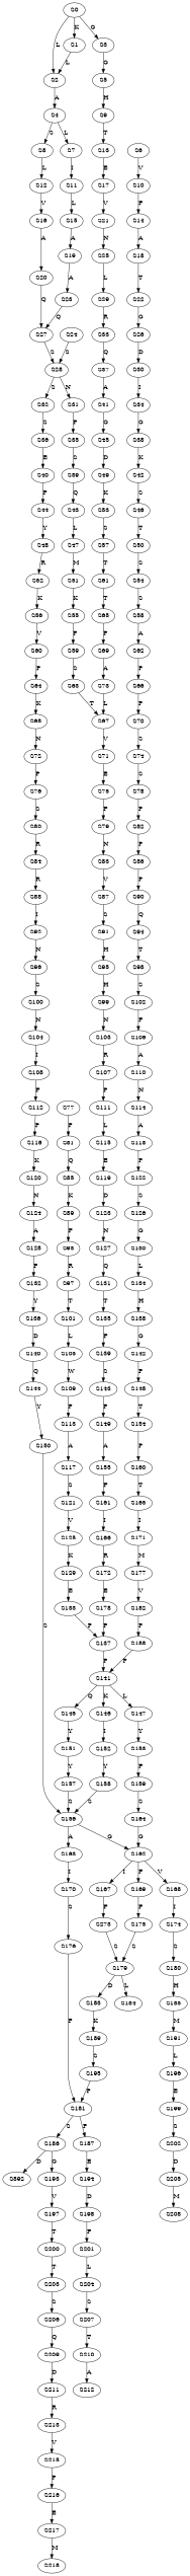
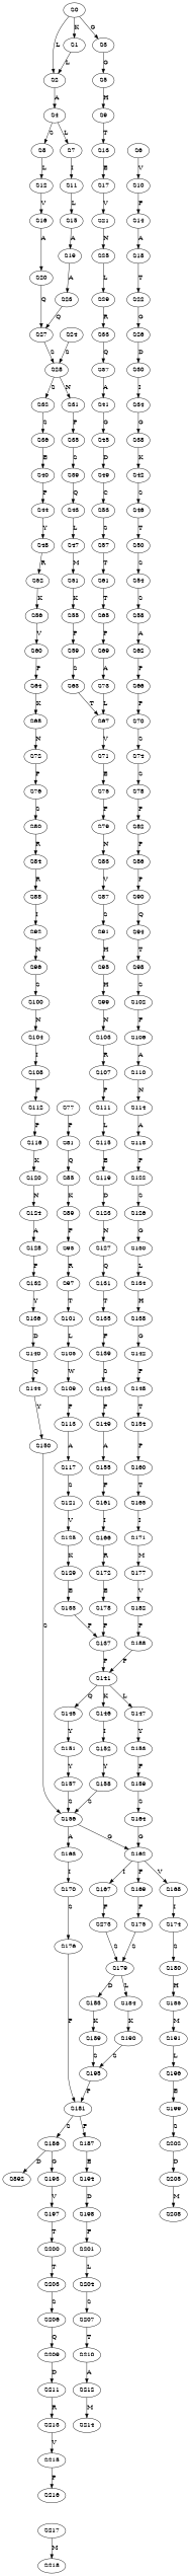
  strict digraph {
    S0
    S1
    S2
    S3
    S4
    S5
    S7
    S8
    S9
    S6
    S10
    S11
    S12
    S13
    S14
    S15
    S16
    S17
    S18
    S19
    S20
    S21
    S22
    S23
    S27
    S25
    S26
    S24
    S28
    S29
    S30
    S31
    S32
    S33
    S34
    S35
    S36
    S37
    S38
    S39
    S40
    S41
    S42
    S43
    S44
    S45
    S46
    S47
    S48
    S49
    S50
    S51
    S52
    S53
    S54
    S55
    S56
    S57
    S58
    S59
    S60
    S61
    S62
    S63
    S64
    S65
    S66
    S67
    S68
    S69
    S70
    S71
    S72
    S73
    S74
    S75
    S76
    S78
    S79
    S80
    S77
    S81
    S82
    S83
    S84
    S85
    S86
    S87
    S88
    S89
    S90
    S91
    S92
    S93
    S94
    S95
    S96
    S97
    S98
    S99
    S100
    S101
    S102
    S103
    S104
    S105
    S106
    S107
    S108
    S109
    S110
    S111
    S112
    S113
    S114
    S115
    S116
    S117
    S118
    S119
    S120
    S121
    S122
    S123
    S124
    S125
    S126
    S127
    S128
    S129
    S130
    S131
    S132
    S133
    S134
    S135
    S136
    S137
    S138
    S139
    S140
    S141
    S142
    S143
    S144
    S145
    S146
    S147
    S148
    S149
    S150
    S151
    S152
    S153
    S154
    S155
    S156
    S157
    S158
    S159
    S160
    S161
    S162
    S163
    S164
    S165
    S166
    S167
    S168
    S169
    S170
    S171
    S172
    n174 [label=S273]
    S174
    S175
    S176
    S177
    S178
    S179
    S180
    S181
    S182
    S183
    S184
    S185
    S186
    S187
    S188
    S189
+   S190
    S191
    n193 [label=S892]
    S193
    S194
    S195
    S196
    S197
    S198
    S199
    S200
    S201
    S202
    S203
    S204
    S205
    S206
    S207
    S208
    S209
    S210
    S211
    S212
    S213
+   S214
    S215
    S216
    S217
    S218
    S0 -> S1 [label=K]
    S0 -> S2 [label=L]
    S0 -> S3 [label=G]
    S1 -> S2 [label=L]
    S2 -> S4 [label=A]
    S3 -> S5 [label=G]
    S4 -> S7 [label=L]
    S4 -> S8 [label=S]
    S5 -> S9 [label=H]
    S7 -> S11 [label=I]
    S8 -> S12 [label=L]
    S9 -> S13 [label=T]
    S6 -> S10 [label=V]
    S10 -> S14 [label=F]
    S11 -> S15 [label=L]
    S12 -> S16 [label=V]
    S13 -> S17 [label=E]
    S14 -> S18 [label=A]
    S15 -> S19 [label=A]
    S16 -> S20 [label=A]
    S17 -> S21 [label=V]
    S18 -> S22 [label=T]
    S19 -> S23 [label=A]
    S20 -> S27 [label=Q]
    S21 -> S25 [label=N]
    S22 -> S26 [label=G]
    S23 -> S27 [label=Q]
    S27 -> S28 [label=S]
    S25 -> S29 [label=L]
    S26 -> S30 [label=D]
    S24 -> S28 [label=S]
    S28 -> S31 [label=N]
    S28 -> S32 [label=S]
    S29 -> S33 [label=R]
    S30 -> S34 [label=I]
    S31 -> S35 [label=P]
    S32 -> S36 [label=S]
    S33 -> S37 [label=Q]
    S34 -> S38 [label=G]
    S35 -> S39 [label=S]
    S36 -> S40 [label=E]
    S37 -> S41 [label=A]
    S38 -> S42 [label=K]
    S39 -> S43 [label=Q]
    S40 -> S44 [label=P]
    S41 -> S45 [label=G]
    S42 -> S46 [label=S]
    S43 -> S47 [label=L]
    S44 -> S48 [label=Y]
    S45 -> S49 [label=D]
    S46 -> S50 [label=T]
    S47 -> S51 [label=M]
    S48 -> S52 [label=R]
-   S49 -> S53 [label=K]
+   S49 -> S53 [label=C]
    S50 -> S54 [label=S]
    S51 -> S55 [label=K]
    S52 -> S56 [label=K]
    S53 -> S57 [label=S]
    S54 -> S58 [label=S]
    S55 -> S59 [label=P]
    S56 -> S60 [label=V]
    S57 -> S61 [label=T]
    S58 -> S62 [label=A]
    S59 -> S63 [label=S]
    S60 -> S64 [label=P]
    S61 -> S65 [label=T]
    S62 -> S66 [label=P]
    S63 -> S67 [label=T]
    S64 -> S68 [label=K]
    S65 -> S69 [label=P]
    S66 -> S70 [label=P]
    S67 -> S71 [label=V]
    S68 -> S72 [label=N]
    S69 -> S73 [label=A]
    S70 -> S74 [label=S]
    S71 -> S75 [label=E]
    S72 -> S76 [label=P]
    S73 -> S67 [label=L]
    S74 -> S78 [label=S]
    S75 -> S79 [label=F]
    S76 -> S80 [label=S]
    S78 -> S82 [label=P]
    S79 -> S83 [label=N]
    S80 -> S84 [label=R]
    S77 -> S81 [label=P]
    S81 -> S85 [label=Q]
    S82 -> S86 [label=P]
    S83 -> S87 [label=V]
    S84 -> S88 [label=R]
    S85 -> S89 [label=K]
    S86 -> S90 [label=P]
    S87 -> S91 [label=S]
    S88 -> S92 [label=I]
    S89 -> S93 [label=F]
    S90 -> S94 [label=Q]
    S91 -> S95 [label=H]
    S92 -> S96 [label=N]
    S93 -> S97 [label=R]
    S94 -> S98 [label=T]
    S95 -> S99 [label=H]
    S96 -> S100 [label=S]
    S97 -> S101 [label=T]
    S98 -> S102 [label=S]
    S99 -> S103 [label=N]
    S100 -> S104 [label=N]
    S101 -> S105 [label=L]
    S102 -> S106 [label=F]
    S103 -> S107 [label=R]
    S104 -> S108 [label=I]
    S105 -> S109 [label=W]
    S106 -> S110 [label=A]
    S107 -> S111 [label=P]
    S108 -> S112 [label=F]
    S109 -> S113 [label=P]
    S110 -> S114 [label=N]
    S111 -> S115 [label=L]
    S112 -> S116 [label=P]
    S113 -> S117 [label=A]
    S114 -> S118 [label=A]
    S115 -> S119 [label=E]
    S116 -> S120 [label=K]
    S117 -> S121 [label=S]
    S118 -> S122 [label=P]
    S119 -> S123 [label=D]
    S120 -> S124 [label=N]
    S121 -> S125 [label=V]
    S122 -> S126 [label=S]
    S123 -> S127 [label=N]
    S124 -> S128 [label=A]
    S125 -> S129 [label=K]
    S126 -> S130 [label=G]
    S127 -> S131 [label=Q]
    S128 -> S132 [label=P]
    S129 -> S133 [label=E]
    S130 -> S134 [label=L]
    S131 -> S135 [label=T]
    S132 -> S136 [label=Y]
    S133 -> S137 [label=P]
    S134 -> S138 [label=H]
    S135 -> S139 [label=F]
    S136 -> S140 [label=D]
    S137 -> S141 [label=P]
    S138 -> S142 [label=G]
    S139 -> S143 [label=S]
    S140 -> S144 [label=Q]
    S141 -> S145 [label=Q]
    S141 -> S146 [label=K]
    S141 -> S147 [label=L]
    S142 -> S148 [label=P]
    S143 -> S149 [label=P]
    S144 -> S150 [label=Y]
    S145 -> S151 [label=Y]
    S146 -> S152 [label=I]
    S147 -> S153 [label=Y]
    S148 -> S154 [label=T]
    S149 -> S155 [label=A]
    S150 -> S156 [label=S]
    S151 -> S157 [label=Y]
    S152 -> S158 [label=Y]
    S153 -> S159 [label=F]
    S154 -> S160 [label=P]
    S155 -> S161 [label=F]
    S156 -> S162 [label=G]
    S156 -> S163 [label=A]
    S157 -> S156 [label=S]
    S158 -> S156 [label=S]
    S159 -> S164 [label=S]
    S160 -> S165 [label=T]
    S161 -> S166 [label=I]
    S162 -> S167 [label=I]
    S162 -> S168 [label=V]
    S162 -> S169 [label=F]
    S163 -> S170 [label=I]
    S164 -> S162 [label=G]
    S165 -> S171 [label=I]
    S166 -> S172 [label=R]
    S167 -> n174 [label=F]
    S168 -> S174 [label=I]
    S169 -> S175 [label=F]
    S170 -> S176 [label=S]
    S171 -> S177 [label=M]
    S172 -> S178 [label=E]
    n174 -> S179 [label=S]
    S174 -> S180 [label=S]
    S175 -> S179 [label=S]
    S176 -> S181 [label=P]
    S177 -> S182 [label=V]
    S178 -> S137 [label=P]
    S179 -> S183 [label=D]
    S179 -> S184 [label=L]
    S180 -> S185 [label=H]
    S181 -> S186 [label=S]
    S181 -> S187 [label=P]
    S182 -> S188 [label=P]
    S183 -> S189 [label=K]
+   S184 -> S190 [label=K]
    S185 -> S191 [label=M]
    S186 -> n193 [label=D]
    S186 -> S193 [label=G]
    S187 -> S194 [label=E]
    S188 -> S141 [label=P]
    S189 -> S195 [label=S]
+   S190 -> S195 [label=S]
    S191 -> S196 [label=L]
    S193 -> S197 [label=V]
    S194 -> S198 [label=D]
    S195 -> S181 [label=P]
    S196 -> S199 [label=E]
    S197 -> S200 [label=T]
    S198 -> S201 [label=F]
    S199 -> S202 [label=S]
    S200 -> S203 [label=T]
    S201 -> S204 [label=L]
    S202 -> S205 [label=D]
    S203 -> S206 [label=S]
    S204 -> S207 [label=S]
    S205 -> S208 [label=M]
    S206 -> S209 [label=Q]
    S207 -> S210 [label=T]
    S209 -> S211 [label=D]
    S210 -> S212 [label=A]
    S211 -> S213 [label=R]
+   S212 -> S214 [label=M]
    S213 -> S215 [label=V]
    S215 -> S216 [label=P]
-   S216 -> S217 [label=E]
    S217 -> S218 [label=M]
  }
